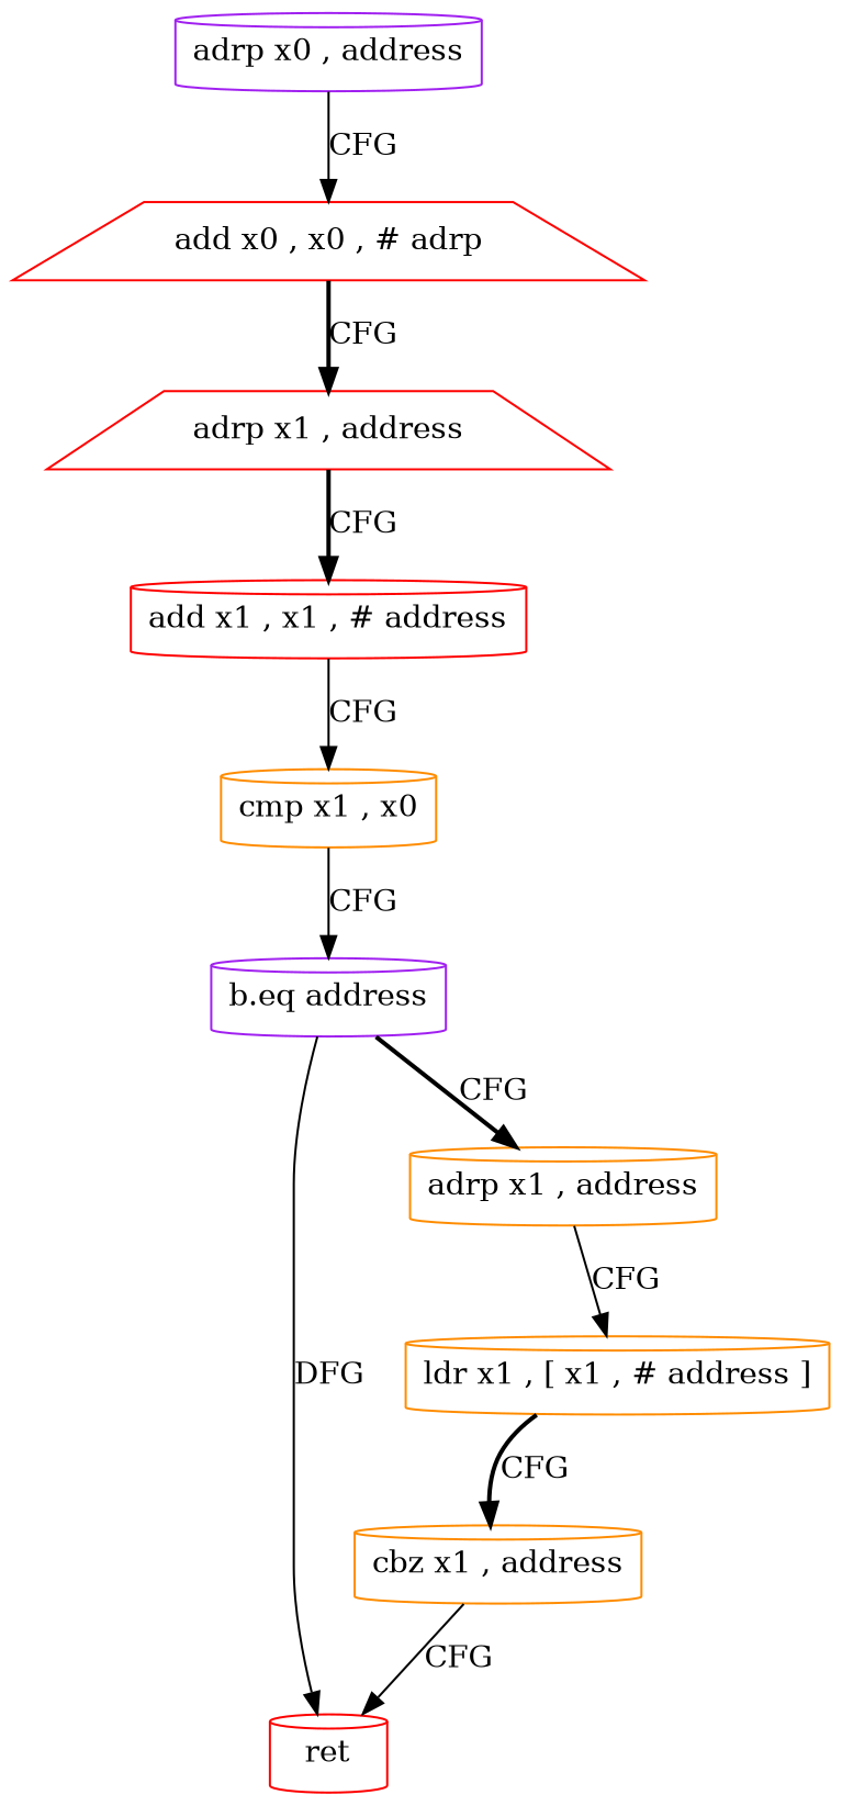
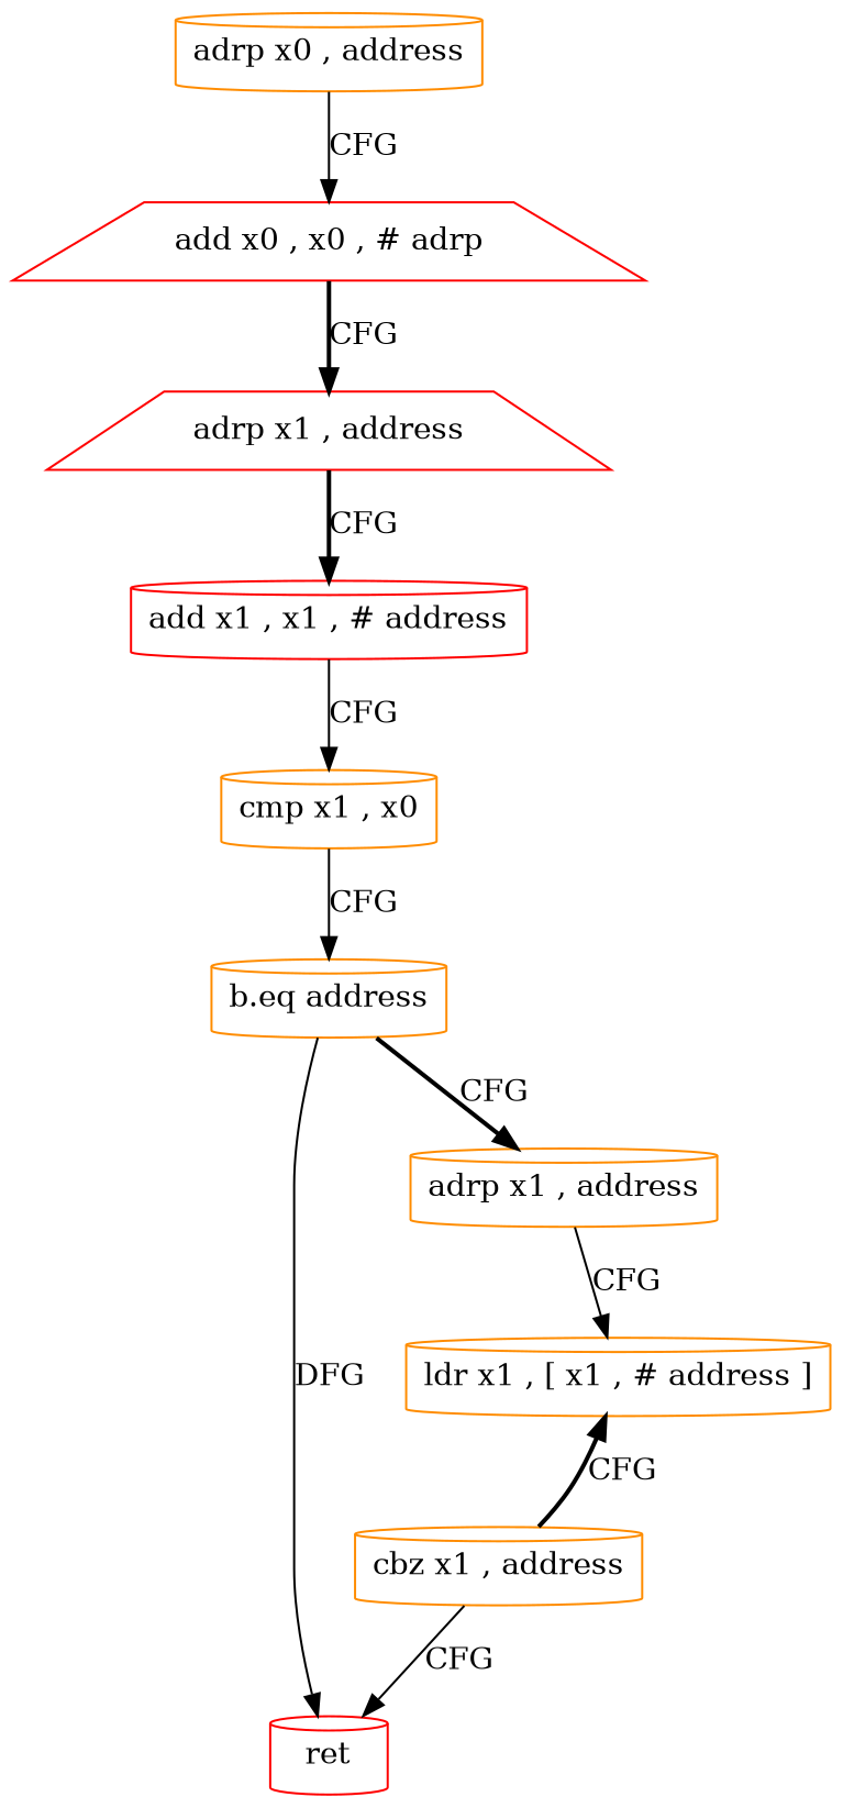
  digraph {
    node [color=red shape=cylinder]
    edge [style=solid]
-   n1 [color=purple label="adrp x0 , address"]
+   n1 [color=darkorange label="adrp x0 , address"]
    n2 [label="add x0 , x0 , # adrp" shape=trapezium]
    n3 [label="adrp x1 , address" shape=trapezium]
    n4 [label="add x1 , x1 , # address"]
    n5 [color=darkorange label="cmp x1 , x0"]
-   n6 [color=purple label="b.eq address"]
+   n6 [color=darkorange label="b.eq address"]
    n7 [label=ret]
    n8 [color=darkorange label="adrp x1 , address"]
    n9 [color=darkorange label="ldr x1 , [ x1 , # address ]"]
    n10 [color=darkorange label="cbz x1 , address"]
    n1 -> n2 [label=CFG]
    n2 -> n3 [label=CFG style=bold]
    n3 -> n4 [label=CFG style=bold]
    n4 -> n5 [label=CFG]
    n5 -> n6 [label=CFG]
    n6 -> n7 [label=DFG]
    n6 -> n8 [label=CFG style=bold]
    n8 -> n9 [label=CFG]
-   n9 -> n10 [label=CFG style=bold]
+   n10 -> n9 [label=CFG style=bold]
    n10 -> n7 [label=CFG]
  }
